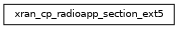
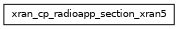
  digraph {
    rankdir=TB
-   n1 [color=black fillcolor=white fontname=Helvetica fontsize=10 height=0.2 label=xran_cp_radioapp_section_ext5 shape=record style=filled width=0.4]
+   n1 [color=black fillcolor=white fontname=Helvetica fontsize=10 height=0.2 label=xran_cp_radioapp_section_xran5 shape=record style=filled width=0.4]
  }
